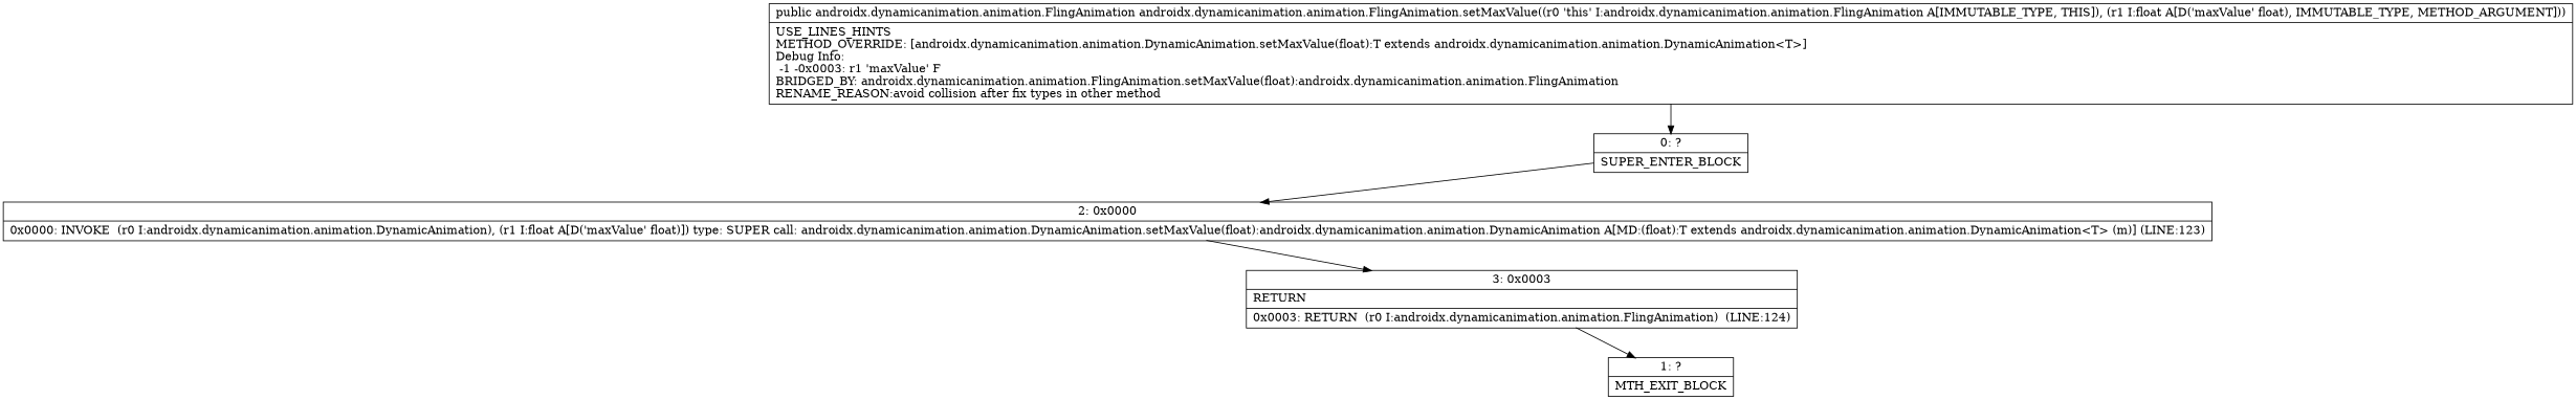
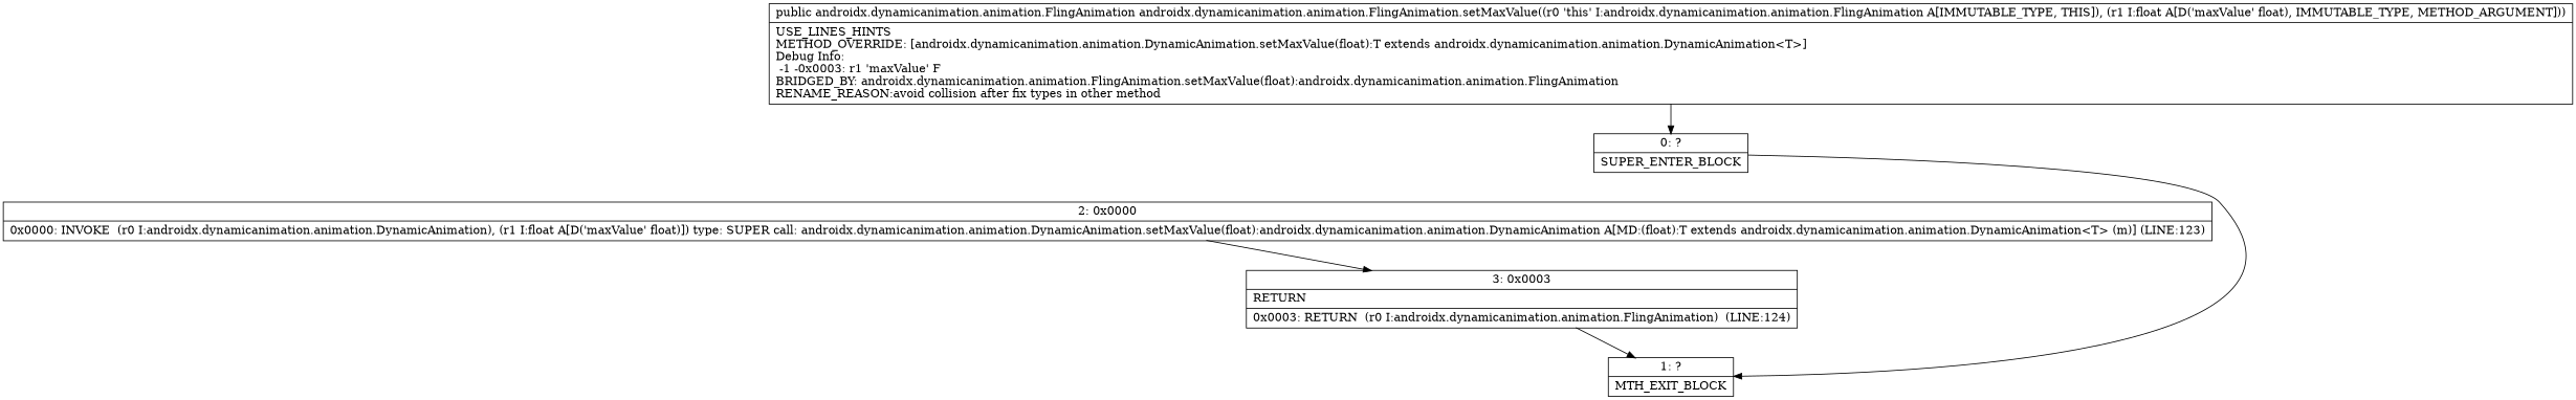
  digraph {
    node [shape=record]
    n1 [label="{0\:\ ?|SUPER_ENTER_BLOCK\l}"]
    n2 [label="{2\:\ 0x0000|0x0000: INVOKE  (r0 I:androidx.dynamicanimation.animation.DynamicAnimation), (r1 I:float A[D('maxValue' float)]) type: SUPER call: androidx.dynamicanimation.animation.DynamicAnimation.setMaxValue(float):androidx.dynamicanimation.animation.DynamicAnimation A[MD:(float):T extends androidx.dynamicanimation.animation.DynamicAnimation\<T\> (m)] (LINE:123)\l}"]
    n3 [label="{3\:\ 0x0003|RETURN\l|0x0003: RETURN  (r0 I:androidx.dynamicanimation.animation.FlingAnimation)  (LINE:124)\l}"]
    n4 [label="{1\:\ ?|MTH_EXIT_BLOCK\l}"]
    n5 [label="{public androidx.dynamicanimation.animation.FlingAnimation androidx.dynamicanimation.animation.FlingAnimation.setMaxValue((r0 'this' I:androidx.dynamicanimation.animation.FlingAnimation A[IMMUTABLE_TYPE, THIS]), (r1 I:float A[D('maxValue' float), IMMUTABLE_TYPE, METHOD_ARGUMENT]))  | USE_LINES_HINTS\lMETHOD_OVERRIDE: [androidx.dynamicanimation.animation.DynamicAnimation.setMaxValue(float):T extends androidx.dynamicanimation.animation.DynamicAnimation\<T\>]\lDebug Info:\l  \-1 \-0x0003: r1 'maxValue' F\lBRIDGED_BY: androidx.dynamicanimation.animation.FlingAnimation.setMaxValue(float):androidx.dynamicanimation.animation.FlingAnimation\lRENAME_REASON:avoid collision after fix types in other method\l}"]
-   n1 -> n2
+   n1 -> n4
    n2 -> n3
    n3 -> n4
    n5 -> n1
  }
